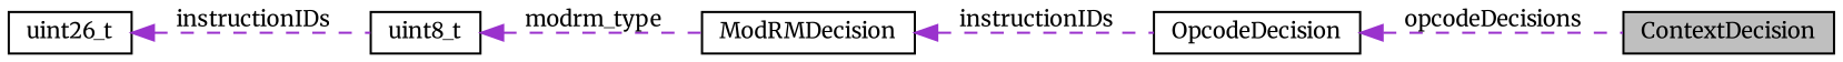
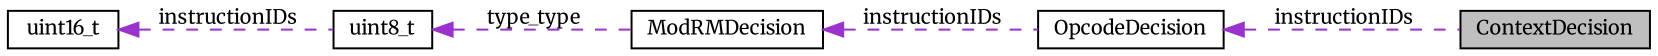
  digraph {
    fontname=Merriweather
    rankdir=LR
    node [color=black fontname=Merriweather fontsize=10 shape=box]
    edge [color=darkorchid3 dir=back fontname=Merriweather fontsize=10 labelfontname=Helvetica labelfontsize=10 style=dashed]
    n1 [fillcolor=grey75 fontcolor=black height=0.2 label=ContextDecision style=filled width=0.4]
    n2 [height=0.2 label=OpcodeDecision width=0.4]
    n3 [height=0.2 label=ModRMDecision width=0.4]
    n4 [height=0.2 label=uint8_t width=0.4]
-   n5 [height=0.2 label=uint26_t width=0.4]
-   n2 -> n1 [label=" opcodeDecisions"]
+   n5 [height=0.2 label=uint16_t width=0.4]
+   n2 -> n1 [label=" instructionIDs"]
    n3 -> n2 [label=" instructionIDs"]
-   n4 -> n3 [label=" modrm_type"]
+   n4 -> n3 [label=" type_type"]
    n5 -> n4 [label=" instructionIDs"]
  }
